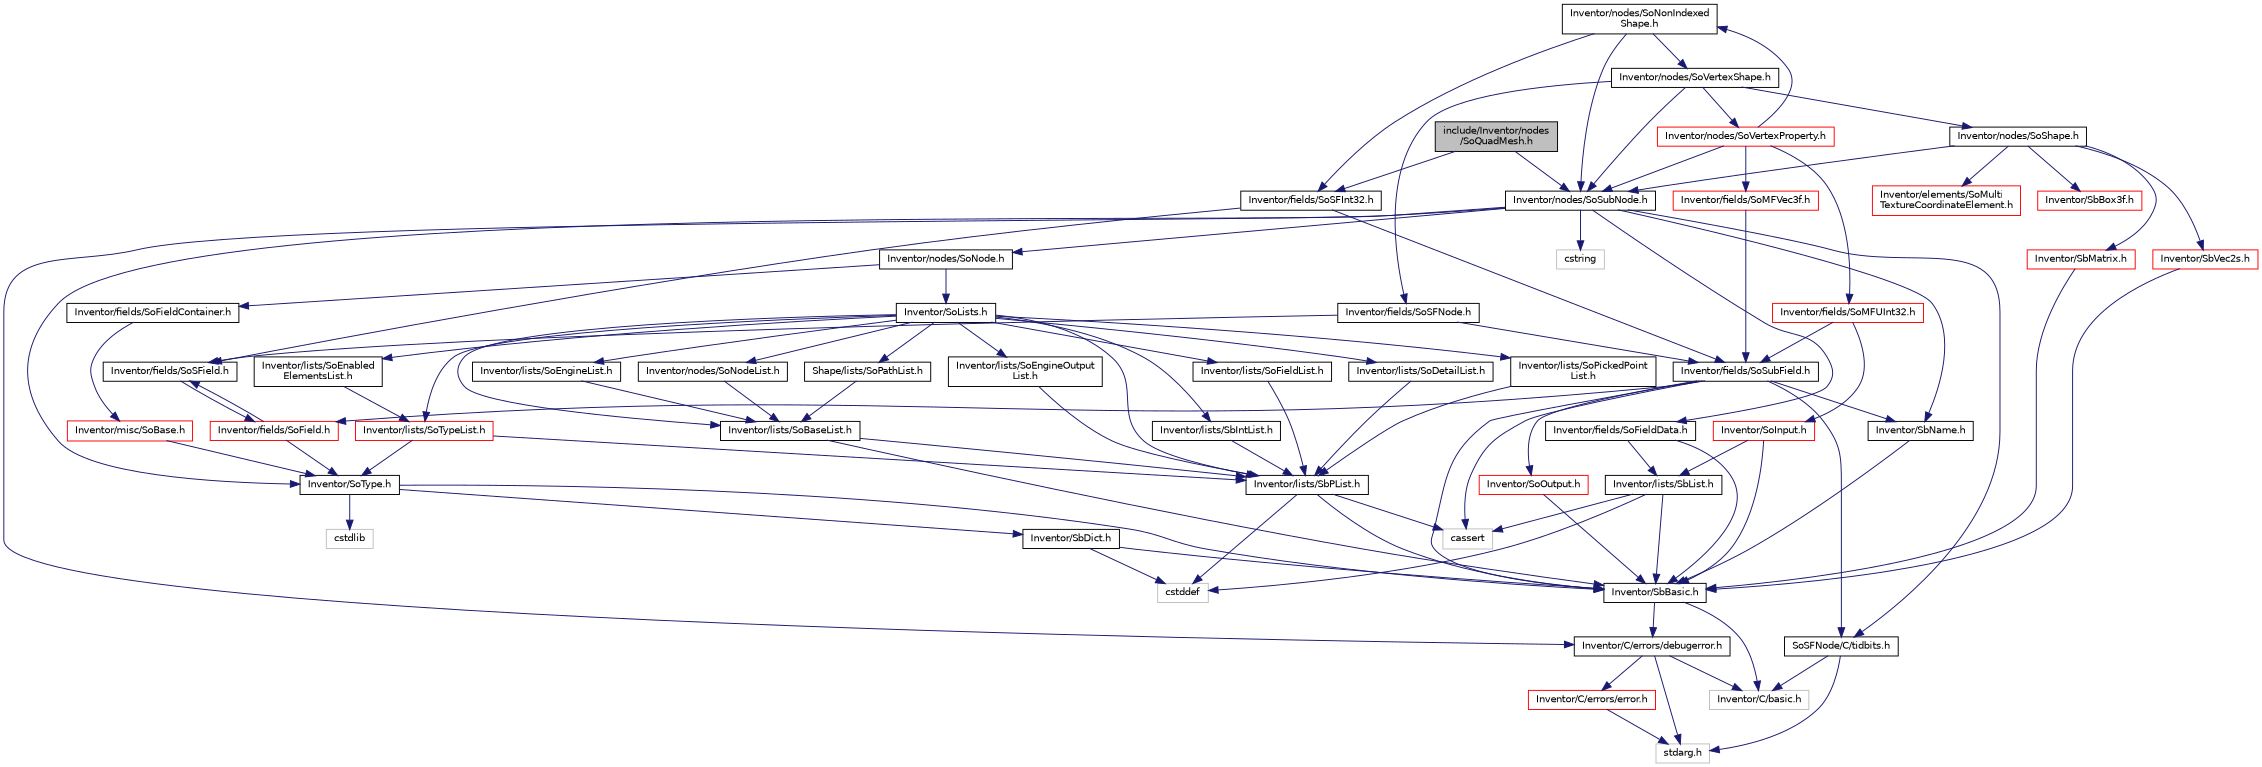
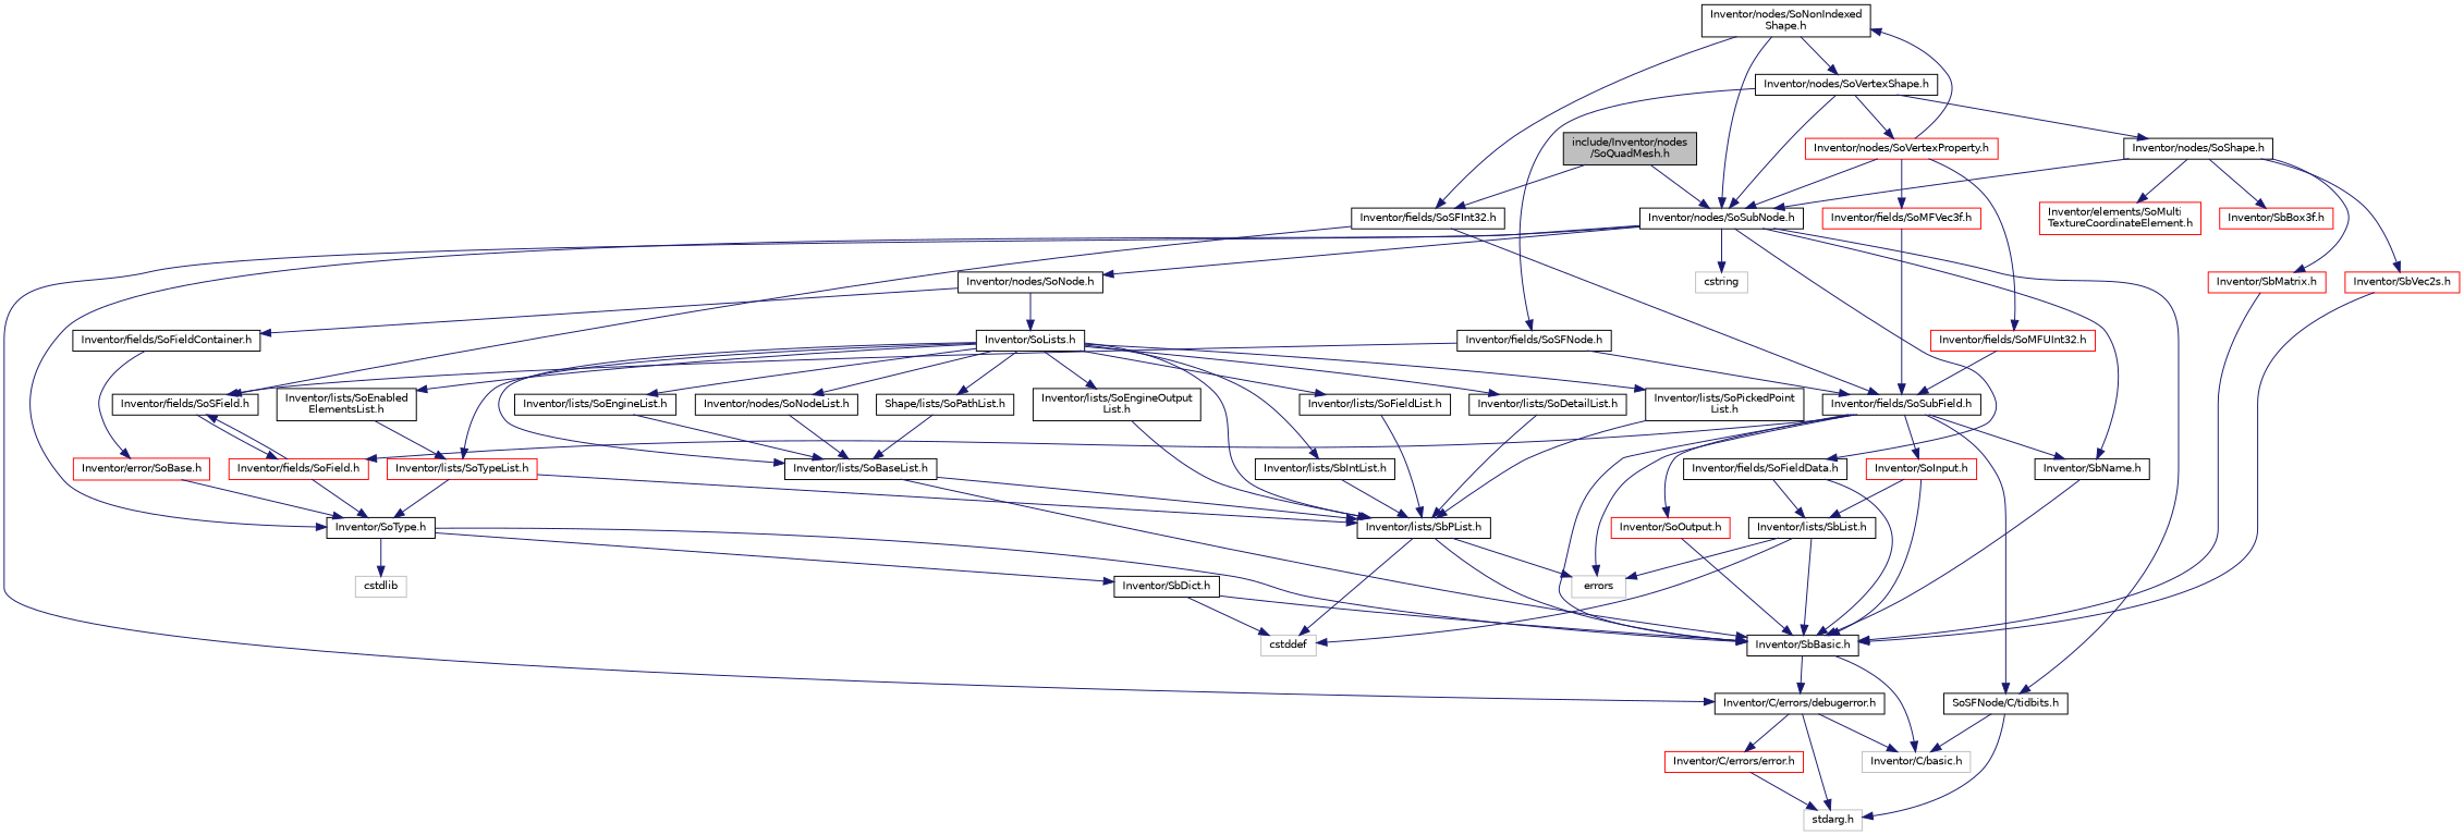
  digraph {
    node [color=black fillcolor=white fontname=Helvetica fontsize=10 shape=record style=filled]
    edge [color=midnightblue fontname=Helvetica fontsize=10 labelfontname=Helvetica labelfontsize=10 style=solid]
    n1 [fillcolor=grey75 fontcolor=black height=0.2 label="include/Inventor/nodes\l/SoQuadMesh.h" width=0.4]
    n2 [height=0.2 label="Inventor/nodes/SoSubNode.h" width=0.4]
    n3 [height=0.2 label="Inventor/fields/SoSFInt32.h" width=0.4]
    n4 [color=grey75 height=0.2 label=cstring width=0.4]
    n5 [height=0.2 label="Inventor/SbName.h" width=0.4]
    n6 [height=0.2 label="Inventor/SoType.h" width=0.4]
    n7 [height=0.2 label="Inventor/fields/SoFieldData.h" width=0.4]
    n8 [height=0.2 label="Inventor/nodes/SoNode.h" width=0.4]
    n9 [height=0.2 label="SoSFNode/C/tidbits.h" width=0.4]
    n10 [height=0.2 label="Inventor/C/errors/debugerror.h" width=0.4]
    n11 [height=0.2 label="Inventor/nodes/SoNonIndexed\lShape.h" width=0.4]
    n12 [height=0.2 label="Inventor/nodes/SoVertexShape.h" width=0.4]
    n13 [height=0.2 label="Inventor/fields/SoSField.h" width=0.4]
    n14 [height=0.2 label="Inventor/fields/SoSubField.h" width=0.4]
    n15 [height=0.2 label="Inventor/SbBasic.h" width=0.4]
    n16 [color=grey75 height=0.2 label="Inventor/C/basic.h" width=0.4]
    n17 [color=grey75 height=0.2 label=cstdlib width=0.4]
    n18 [height=0.2 label="Inventor/SbDict.h" width=0.4]
    n19 [height=0.2 label="Inventor/lists/SbList.h" width=0.4]
    n20 [height=0.2 label="Inventor/fields/SoFieldContainer.h" width=0.4]
    n21 [height=0.2 label="Inventor/SoLists.h" width=0.4]
    n22 [color=grey75 height=0.2 label="stdarg.h" width=0.4]
    n23 [color=red height=0.2 label="Inventor/C/errors/error.h" width=0.4]
    n24 [color=grey75 height=0.2 label=cstddef width=0.4]
-   n25 [color=grey75 height=0.2 label=cassert width=0.4]
-   n26 [color=red height=0.2 label="Inventor/misc/SoBase.h" width=0.4]
+   n25 [color=grey75 height=0.2 label=errors width=0.4]
+   n26 [color=red height=0.2 label="Inventor/error/SoBase.h" width=0.4]
    n27 [height=0.2 label="Inventor/lists/SbIntList.h" width=0.4]
    n28 [height=0.2 label="Inventor/lists/SbPList.h" width=0.4]
    n29 [height=0.2 label="Inventor/lists/SoBaseList.h" width=0.4]
    n30 [height=0.2 label="Inventor/lists/SoDetailList.h" width=0.4]
    n31 [height=0.2 label="Inventor/lists/SoEnabled\lElementsList.h" width=0.4]
    n32 [color=red height=0.2 label="Inventor/lists/SoTypeList.h" width=0.4]
    n33 [height=0.2 label="Inventor/lists/SoEngineOutput\lList.h" width=0.4]
    n34 [height=0.2 label="Inventor/lists/SoEngineList.h" width=0.4]
    n35 [height=0.2 label="Inventor/lists/SoFieldList.h" width=0.4]
    n36 [height=0.2 label="Inventor/nodes/SoNodeList.h" width=0.4]
    n37 [height=0.2 label="Shape/lists/SoPathList.h" width=0.4]
    n38 [height=0.2 label="Inventor/lists/SoPickedPoint\lList.h" width=0.4]
    n39 [height=0.2 label="Inventor/nodes/SoShape.h" width=0.4]
    n40 [height=0.2 label="Inventor/fields/SoSFNode.h" width=0.4]
    n41 [color=red height=0.2 label="Inventor/nodes/SoVertexProperty.h" width=0.4]
    n42 [color=red height=0.2 label="Inventor/elements/SoMulti\lTextureCoordinateElement.h" width=0.4]
    n43 [color=red height=0.2 label="Inventor/SbMatrix.h" width=0.4]
    n44 [color=red height=0.2 label="Inventor/SbVec2s.h" width=0.4]
    n45 [color=red height=0.2 label="Inventor/SbBox3f.h" width=0.4]
    n46 [color=red height=0.2 label="Inventor/fields/SoMFUInt32.h" width=0.4]
    n47 [color=red height=0.2 label="Inventor/fields/SoMFVec3f.h" width=0.4]
    n48 [color=red height=0.2 label="Inventor/fields/SoField.h" width=0.4]
    n49 [color=red height=0.2 label="Inventor/SoInput.h" width=0.4]
    n50 [color=red height=0.2 label="Inventor/SoOutput.h" width=0.4]
    n1 -> n2
    n1 -> n3
    n2 -> n4
    n2 -> n5
    n2 -> n6
    n2 -> n7
    n2 -> n8
    n2 -> n9
    n2 -> n10
    n3 -> n13
    n3 -> n14
    n5 -> n15
    n6 -> n15
    n6 -> n17
    n6 -> n18
    n7 -> n15
    n7 -> n19
    n8 -> n20
    n8 -> n21
    n9 -> n16
    n9 -> n22
    n10 -> n16
    n10 -> n22
    n10 -> n23
    n11 -> n2
    n11 -> n3
    n11 -> n12
    n12 -> n2
    n12 -> n39
    n12 -> n40
    n12 -> n41
    n13 -> n48
    n14 -> n5
    n14 -> n9
    n14 -> n15
    n14 -> n25
    n14 -> n48
-   n46 -> n49
+   n14 -> n49
    n14 -> n50
    n15 -> n10
    n15 -> n16
    n18 -> n15
    n18 -> n24
    n19 -> n15
    n19 -> n24
    n19 -> n25
    n20 -> n26
    n21 -> n27
    n21 -> n28
    n21 -> n29
    n21 -> n30
    n21 -> n31
    n21 -> n32
    n21 -> n33
    n21 -> n34
    n21 -> n35
    n21 -> n36
    n21 -> n37
    n21 -> n38
    n23 -> n22
    n26 -> n6
    n27 -> n28
    n28 -> n15
    n28 -> n24
    n28 -> n25
    n29 -> n15
    n29 -> n28
    n30 -> n28
    n31 -> n32
    n32 -> n6
    n32 -> n28
    n33 -> n28
    n34 -> n29
    n35 -> n28
    n36 -> n29
    n37 -> n29
    n38 -> n28
    n39 -> n2
    n39 -> n42
    n39 -> n43
    n39 -> n44
    n39 -> n45
    n40 -> n13
    n40 -> n14
    n41 -> n2
    n41 -> n11
    n41 -> n46
    n41 -> n47
    n43 -> n15
    n44 -> n15
    n46 -> n14
    n47 -> n14
    n48 -> n6
    n48 -> n13
    n49 -> n15
    n49 -> n19
    n50 -> n15
  }
